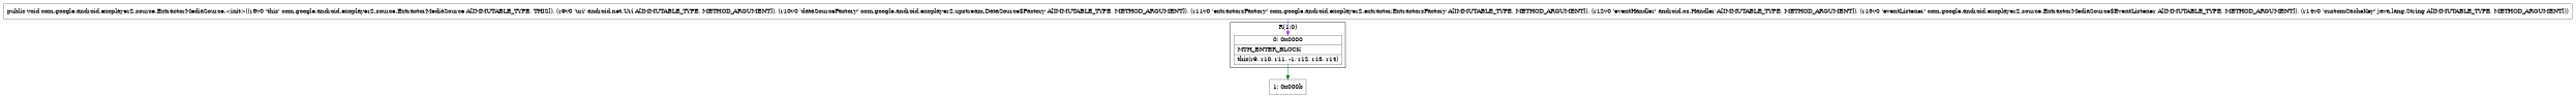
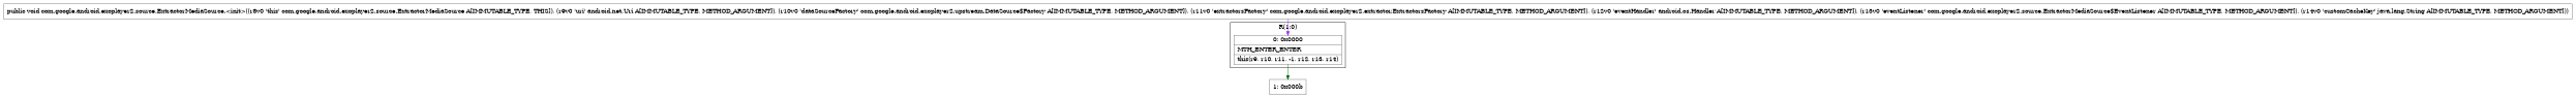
  digraph {
    node [color=gray40 shape=record]
    edge [arrowhead=normal]
-   n1 [label="{0\:\ 0x0000|MTH_ENTER_BLOCK\l|this(r9, r10, r11, \-1, r12, r13, r14)\l}"]
+   n1 [label="{0\:\ 0x0000|MTH_ENTER_ENTER\l|this(r9, r10, r11, \-1, r12, r13, r14)\l}"]
    n2 [label="{1\:\ 0x000b}"]
    n3 [label="{public void com.google.android.exoplayer2.source.ExtractorMediaSource.\<init\>((r8v0 'this' com.google.android.exoplayer2.source.ExtractorMediaSource A[IMMUTABLE_TYPE, THIS]), (r9v0 'uri' android.net.Uri A[IMMUTABLE_TYPE, METHOD_ARGUMENT]), (r10v0 'dataSourceFactory' com.google.android.exoplayer2.upstream.DataSource$Factory A[IMMUTABLE_TYPE, METHOD_ARGUMENT]), (r11v0 'extractorsFactory' com.google.android.exoplayer2.extractor.ExtractorsFactory A[IMMUTABLE_TYPE, METHOD_ARGUMENT]), (r12v0 'eventHandler' android.os.Handler A[IMMUTABLE_TYPE, METHOD_ARGUMENT]), (r13v0 'eventListener' com.google.android.exoplayer2.source.ExtractorMediaSource$EventListener A[IMMUTABLE_TYPE, METHOD_ARGUMENT]), (r14v0 'customCacheKey' java.lang.String A[IMMUTABLE_TYPE, METHOD_ARGUMENT])) }"]
    subgraph cluster_1 {
      label="R(1:0)"
      n1
    }
    n1 -> n2 [color=darkgreen]
    n3 -> n1 [color=purple]
  }
